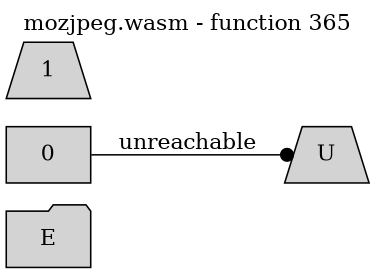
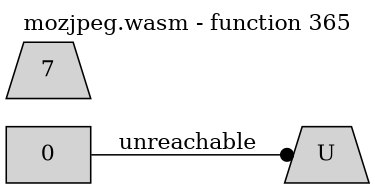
  digraph {
    label="mozjpeg.wasm - function 365"
    labelfontcolor=black
    labelfontname=Helvetica
    labelfontsize=16
    labelloc=t
    rankdir=LR
    node [shape=trapezium style=filled fillcolor=lightgrey]
-   E [shape=folder]
    U
    n3 [fontcolor=black label=0 shape=box]
-   n4 [fontcolor=black label=1]
+   n4 [fontcolor=black label=7]
    n3 -> U [label=unreachable style=solid arrowhead=dot]
  }
